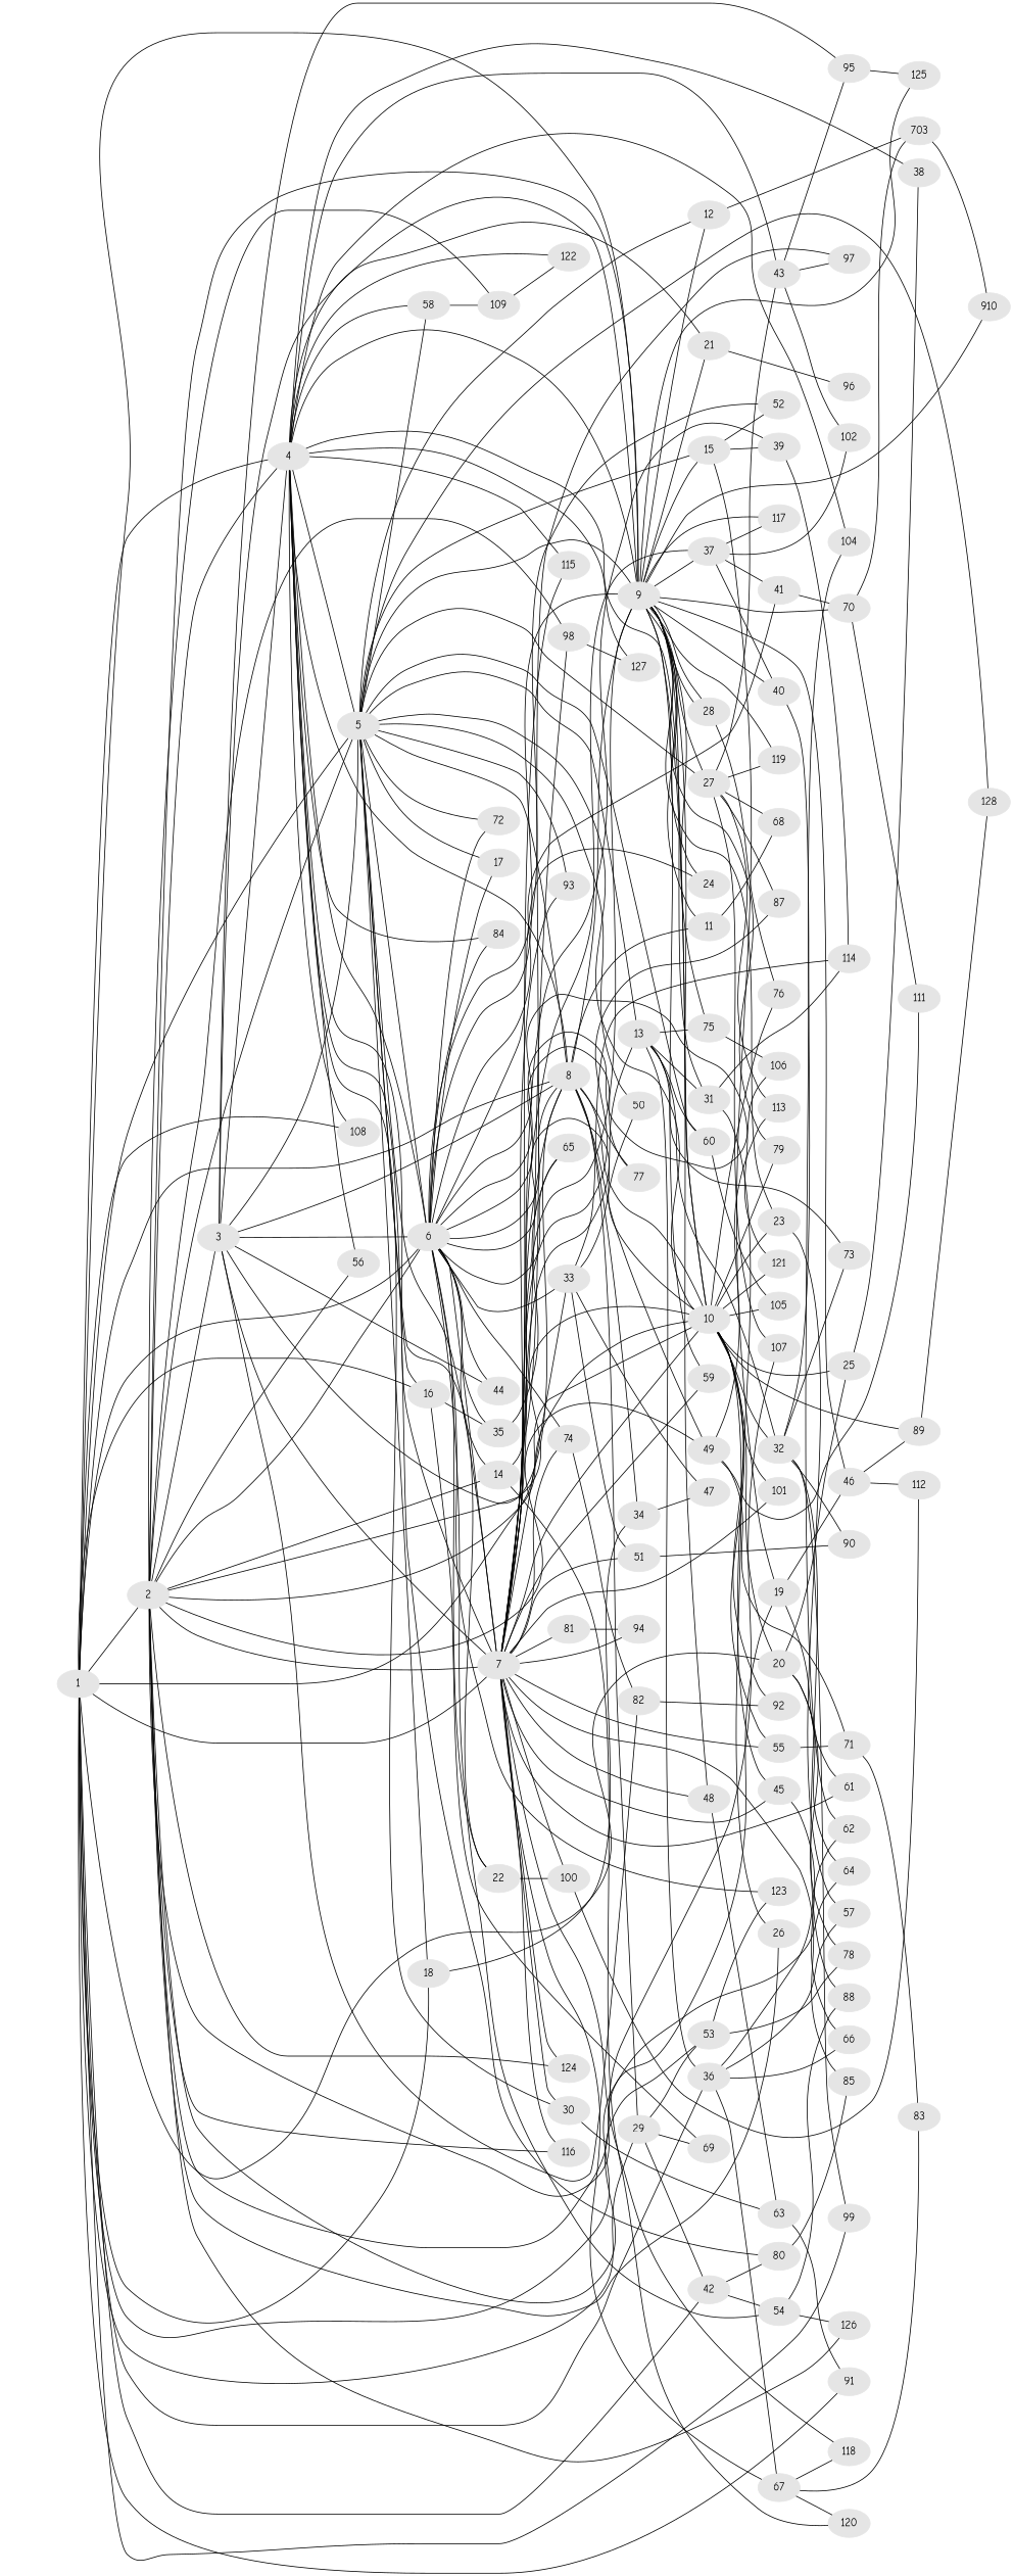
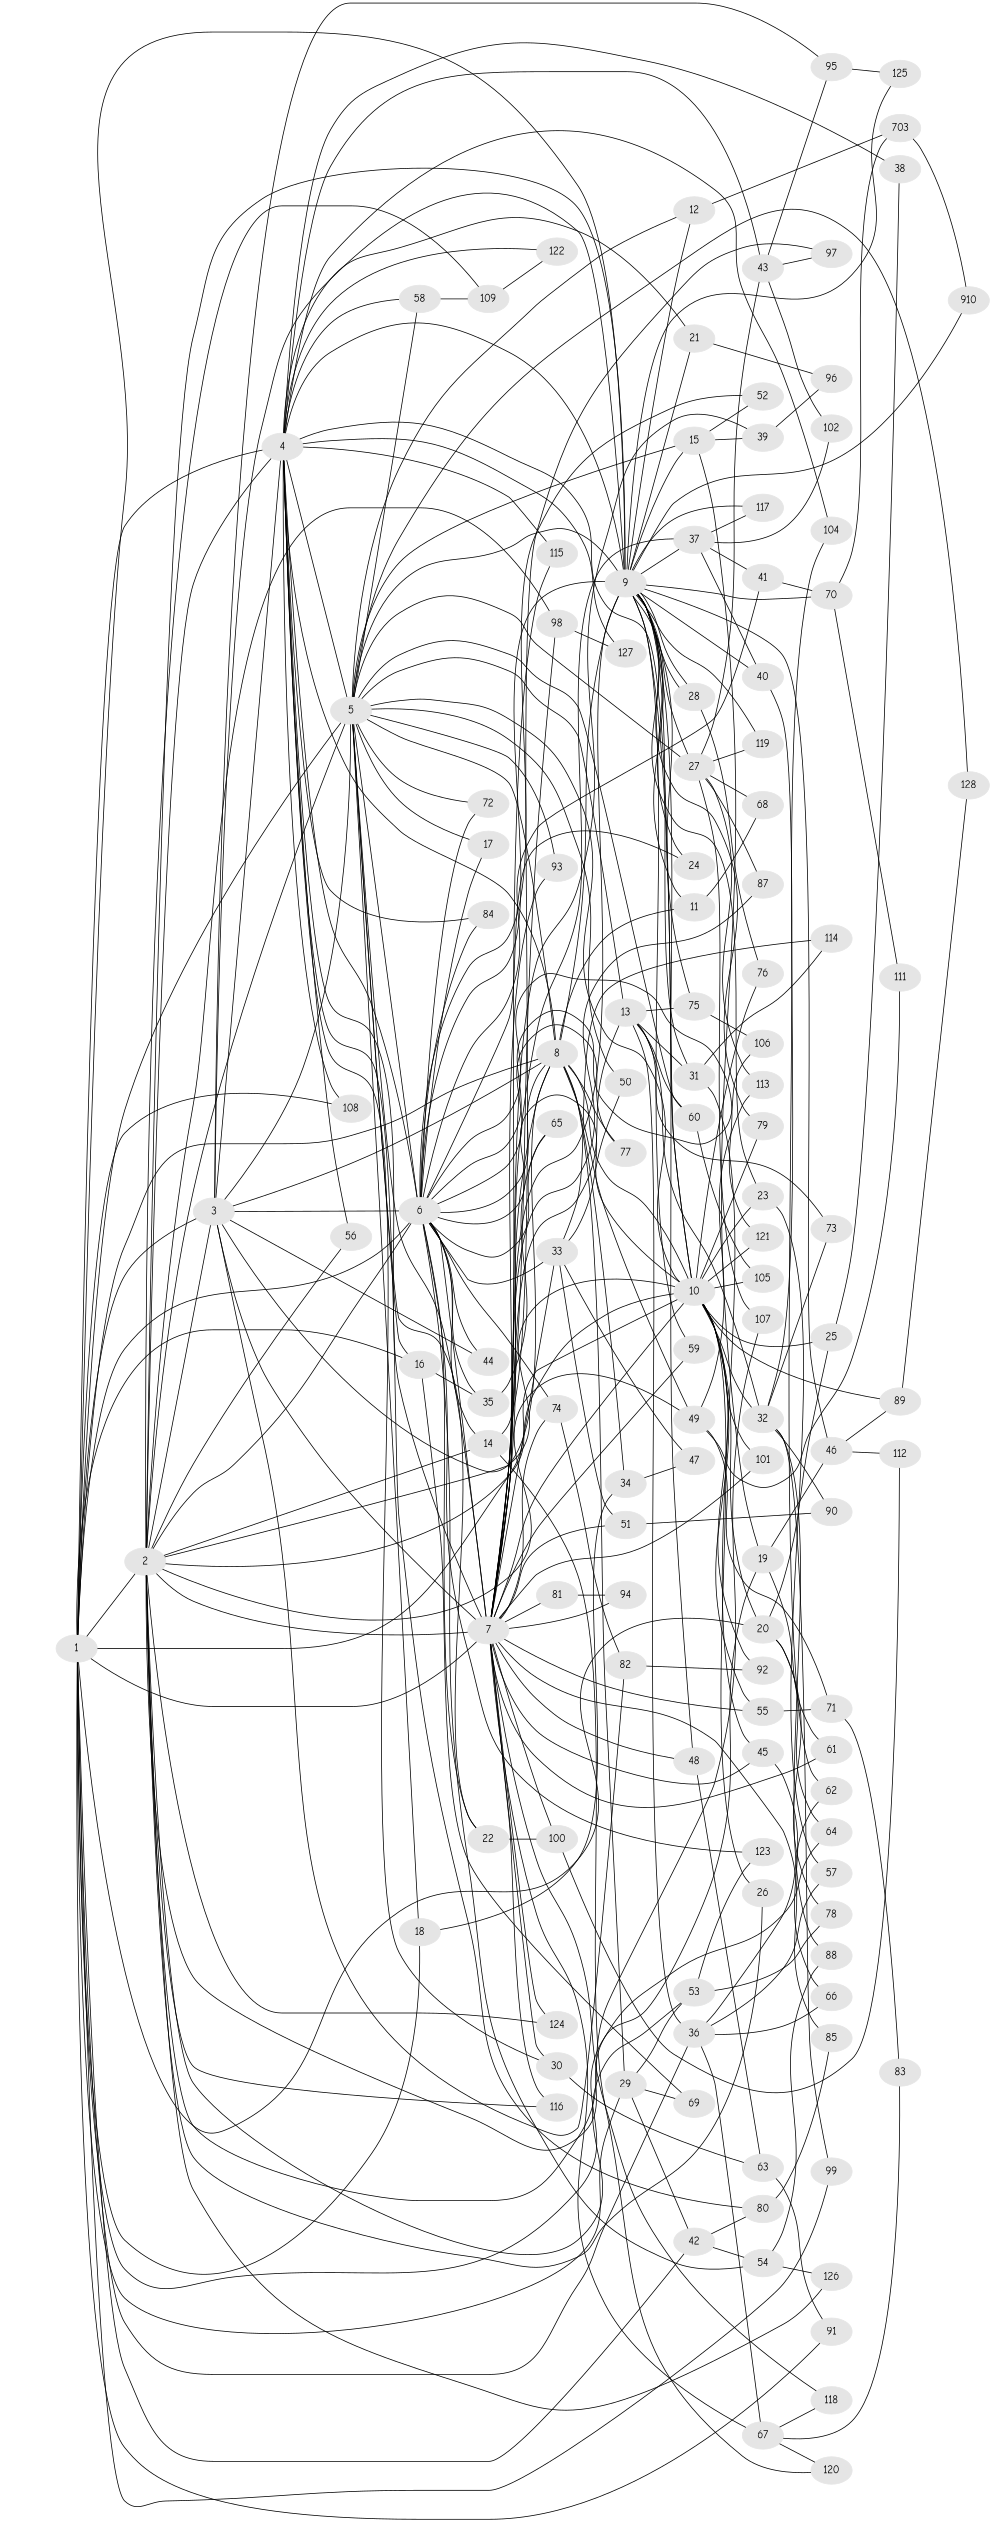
  graph {
    fontname="Comic Neue"
    rankdir=LR
    node [color=gray90 fontname="Comic Neue" style=filled]
    edge [fontname="Comic Neue"]
    1
    2
    3
    4
    5
    6
    7
    8
    9
    10
    16
    18
    19
    20
    29
    36
    42
    91
    99
    108
    14
    26
    49
    53
    56
    64
    98
    107
    109
    116
    124
    126
    44
    82
    95
    21
    30
    38
    43
    58
    80
    84
    104
    115
    122
    127
    12
    13
    15
    17
    22
    27
    50
    60
    72
    93
    128
    24
    33
    35
    41
    52
    54
    65
    74
    77
    106
    121
    123
    37
    39
    45
    48
    51
    55
    59
    61
    67
    81
    85
    87
    94
    100
    101
    118
    11
    34
    23
    28
    31
    40
    46
    70
    75
    79
    n96 [label=910]
    117
    119
    125
    25
    32
    76
    89
    92
    105
    69
    78
    57
    62
    66
    97
    120
    113
    71
    111
    96
    63
    102
    n119 [label=703]
    73
    68
    114
    47
    88
    90
    83
    112
    1 -- 2
+   1 -- 3
    1 -- 4
    1 -- 5
    1 -- 6
    1 -- 7
    1 -- 8
    1 -- 9
    1 -- 10
    1 -- 16
    1 -- 18
    1 -- 19
    1 -- 20
    1 -- 29
    1 -- 36
    1 -- 42
    1 -- 91
    1 -- 99
    1 -- 108
    2 -- 3
    2 -- 4
    2 -- 5
    2 -- 6
    2 -- 7
    2 -- 8
    2 -- 9
    2 -- 10
    2 -- 14
    2 -- 26
    2 -- 49
    2 -- 53
    2 -- 56
    2 -- 64
    2 -- 98
    2 -- 107
    2 -- 109
    2 -- 116
    2 -- 124
    2 -- 126
    3 -- 4
    3 -- 5
    3 -- 6
    3 -- 7
    3 -- 8
    3 -- 9
    3 -- 10
    3 -- 44
    3 -- 82
    3 -- 95
    4 -- 5
    4 -- 6
    4 -- 7
    4 -- 8
    4 -- 9
    4 -- 10
    4 -- 108
    4 -- 56
    4 -- 21
    4 -- 30
    4 -- 38
    4 -- 43
    4 -- 58
    4 -- 80
    4 -- 84
    4 -- 104
    4 -- 115
    4 -- 122
    4 -- 127
    5 -- 6
    5 -- 7
    5 -- 8
    5 -- 9
    5 -- 10
    5 -- 16
    5 -- 18
    5 -- 58
    5 -- 12
    5 -- 13
    5 -- 15
    5 -- 17
    5 -- 22
    5 -- 27
    5 -- 50
    5 -- 60
    5 -- 72
    5 -- 93
    5 -- 128
    6 -- 7
    6 -- 8
    6 -- 9
    6 -- 10
    6 -- 14
    6 -- 44
    6 -- 84
    6 -- 17
    6 -- 22
    6 -- 72
    6 -- 24
    6 -- 33
    6 -- 35
    6 -- 41
    6 -- 52
    6 -- 54
    6 -- 65
    6 -- 74
    6 -- 77
    6 -- 106
    6 -- 121
    6 -- 123
    7 -- 8
    7 -- 9
    7 -- 10
    7 -- 98
    7 -- 116
    7 -- 124
    7 -- 30
    7 -- 115
    7 -- 13
    7 -- 93
    7 -- 33
    7 -- 74
    7 -- 37
    7 -- 39
    7 -- 45
    7 -- 48
    7 -- 51
    7 -- 55
    7 -- 59
    7 -- 61
    7 -- 67
    7 -- 81
    7 -- 85
    7 -- 87
    7 -- 94
    7 -- 100
    7 -- 101
    7 -- 118
    8 -- 9
    8 -- 10
    8 -- 29
    8 -- 49
    8 -- 77
    8 -- 11
    8 -- 34
    9 -- 10
    9 -- 21
    9 -- 12
    9 -- 15
    9 -- 27
    9 -- 24
    9 -- 37
    9 -- 48
    9 -- 59
    9 -- 11
    9 -- 23
    9 -- 28
    9 -- 28
    9 -- 31
    9 -- 40
    9 -- 46
    9 -- 70
    9 -- 75
    9 -- 79
    9 -- n96
    9 -- 117
    9 -- 119
    9 -- 125
    10 -- 20
    10 -- 26
    10 -- 121
    10 -- 55
    10 -- 101
    10 -- 23
    10 -- 79
    10 -- 25
    10 -- 32
    10 -- 76
    10 -- 89
    10 -- 92
    10 -- 105
    16 -- 35
    16 -- 69
    18 -- 34
    19 -- 61
    19 -- 46
    20 -- 64
    20 -- 25
    20 -- 78
    29 -- 42
    29 -- 53
    29 -- 69
    36 -- 67
    36 -- 57
    36 -- 62
    36 -- 66
    42 -- 80
    42 -- 54
    14 -- 97
    14 -- 120
    49 -- 113
    49 -- 71
    49 -- 111
    53 -- 123
    53 -- 78
    98 -- 127
    109 -- 122
    82 -- 92
    95 -- 125
    21 -- 96
    30 -- 63
    43 -- 95
    43 -- 97
    43 -- 102
    58 -- 109
    80 -- 85
    12 -- n119
    13 -- 36
    13 -- 60
    13 -- 31
    13 -- 75
    13 -- 32
    13 -- 73
    15 -- 19
    15 -- 52
    15 -- 39
    22 -- 100
    27 -- 107
    27 -- 43
    27 -- 87
    27 -- 119
    27 -- 113
    27 -- 68
    60 -- 105
    33 -- 50
    33 -- 51
    33 -- 114
    33 -- 47
    35 -- 65
    41 -- 70
    54 -- 126
    54 -- 88
    74 -- 82
    37 -- 41
    37 -- 40
    37 -- 117
    37 -- 102
-   39 -- 114
+   39 -- 96
    45 -- 66
    48 -- 63
    51 -- 90
    55 -- 71
    67 -- 118
    67 -- 120
    67 -- 83
    81 -- 94
    100 -- 112
    11 -- 68
    34 -- 47
    23 -- 57
    28 -- 76
    31 -- 45
    31 -- 114
    40 -- 62
    46 -- 89
    46 -- 112
    70 -- 111
    70 -- n119
    75 -- 106
    25 -- 38
    32 -- 99
    32 -- 104
    32 -- 73
    32 -- 88
    32 -- 90
    89 -- 128
    71 -- 83
    63 -- 91
    n119 -- n96
  }
